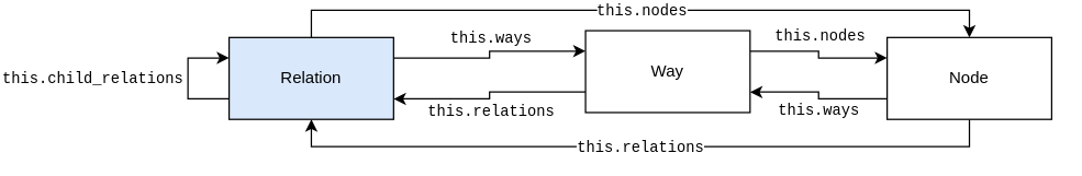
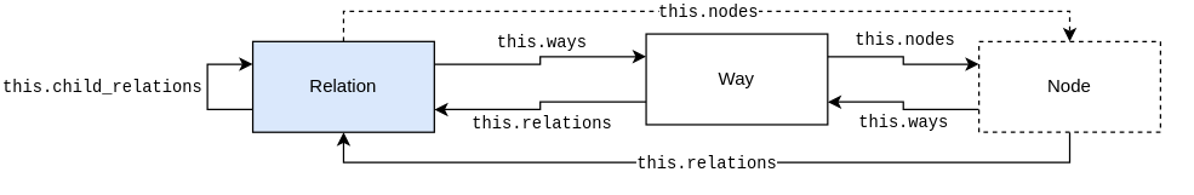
  <mxCell id="0" />
  <mxCell id="1" parent="0" />
  <mxCell id="2" style="edgeStyle=orthogonalEdgeStyle;rounded=0;orthogonalLoop=1;jettySize=auto;html=1;exitX=1;exitY=0.25;exitDx=0;exitDy=0;entryX=0;entryY=0.25;entryDx=0;entryDy=0;verticalAlign=bottom;horizontal=1;spacing=5;" parent="1" source="6" target="16" edge="1"><mxGeometry relative="1" as="geometry"><mxPoint x="150" y="-5" as="sourcePoint" /><mxPoint x="270" y="-5" as="targetPoint" /></mxGeometry></mxCell>
  <mxCell id="3" value="&lt;div align=&quot;center&quot;&gt;&lt;font face=&quot;Courier New&quot;&gt;this.ways&lt;/font&gt;&lt;/div&gt;" style="edgeLabel;html=1;align=center;verticalAlign=bottom;resizable=0;points=[];horizontal=1;spacing=5;" parent="2" vertex="1" connectable="0"><mxGeometry x="0.183" y="-2" relative="1" as="geometry"><mxPoint x="-11" as="offset" /></mxGeometry></mxCell>
- <mxCell id="4" style="edgeStyle=orthogonalEdgeStyle;rounded=0;orthogonalLoop=1;jettySize=auto;html=1;exitX=0.5;exitY=0;exitDx=0;exitDy=0;entryX=0.5;entryY=0;entryDx=0;entryDy=0;" parent="1" source="6" target="11" edge="1"><mxGeometry relative="1" as="geometry" /></mxCell>
+ <mxCell id="4" style="edgeStyle=orthogonalEdgeStyle;rounded=0;orthogonalLoop=1;jettySize=auto;html=1;exitX=0.5;exitY=0;exitDx=0;exitDy=0;entryX=0.5;entryY=0;entryDx=0;entryDy=0;dashed=1;" parent="1" source="6" target="11" edge="1"><mxGeometry relative="1" as="geometry" /></mxCell>
  <mxCell id="5" value="&lt;font face=&quot;Courier New&quot;&gt;this.nodes&lt;/font&gt;" style="edgeLabel;html=1;align=center;verticalAlign=middle;resizable=0;points=[];" parent="4" vertex="1" connectable="0"><mxGeometry x="-0.001" relative="1" as="geometry"><mxPoint as="offset" /></mxGeometry></mxCell>
  <mxCell id="6" value="Relation" style="rounded=0;whiteSpace=wrap;html=1;fillColor=#dae8fc;" parent="1" vertex="1"><mxGeometry x="50" y="25" width="120" height="60" as="geometry" /></mxCell>
  <mxCell id="7" style="edgeStyle=orthogonalEdgeStyle;rounded=0;orthogonalLoop=1;jettySize=auto;html=1;exitX=0;exitY=0.75;exitDx=0;exitDy=0;entryX=1;entryY=0.75;entryDx=0;entryDy=0;" parent="1" source="11" target="16" edge="1"><mxGeometry relative="1" as="geometry" /></mxCell>
  <mxCell id="8" value="&lt;font face=&quot;Courier New&quot;&gt;this.ways&lt;/font&gt;" style="edgeLabel;html=1;align=center;verticalAlign=top;resizable=0;points=[];spacing=0;" parent="7" vertex="1" connectable="0"><mxGeometry x="0.014" y="1" relative="1" as="geometry"><mxPoint as="offset" /></mxGeometry></mxCell>
  <mxCell id="9" style="edgeStyle=orthogonalEdgeStyle;rounded=0;orthogonalLoop=1;jettySize=auto;html=1;exitX=0.5;exitY=1;exitDx=0;exitDy=0;" parent="1" source="11" edge="1"><mxGeometry relative="1" as="geometry"><mxPoint x="110" y="85" as="targetPoint" /><Array as="points"><mxPoint x="590" y="105" /><mxPoint x="110" y="105" /></Array></mxGeometry></mxCell>
  <mxCell id="10" value="&lt;font face=&quot;Courier New&quot;&gt;this.relations&lt;/font&gt;" style="edgeLabel;html=1;align=center;verticalAlign=middle;resizable=0;points=[];" parent="9" vertex="1" connectable="0"><mxGeometry x="0.003" relative="1" as="geometry"><mxPoint as="offset" /></mxGeometry></mxCell>
- <mxCell id="11" value="Node" style="rounded=0;whiteSpace=wrap;html=1;" parent="1" vertex="1"><mxGeometry x="530" y="25" width="120" height="60" as="geometry" /></mxCell>
+ <mxCell id="11" value="Node" style="rounded=0;whiteSpace=wrap;html=1;dashed=1;" parent="1" vertex="1"><mxGeometry x="530" y="25" width="120" height="60" as="geometry" /></mxCell>
  <mxCell id="12" style="edgeStyle=orthogonalEdgeStyle;rounded=0;orthogonalLoop=1;jettySize=auto;html=1;exitX=1;exitY=0.25;exitDx=0;exitDy=0;entryX=0;entryY=0.25;entryDx=0;entryDy=0;" parent="1" source="16" target="11" edge="1"><mxGeometry relative="1" as="geometry" /></mxCell>
  <mxCell id="13" value="&lt;div align=&quot;center&quot;&gt;&lt;font face=&quot;Courier New&quot;&gt;this.nodes&lt;/font&gt;&lt;/div&gt;" style="edgeLabel;html=1;align=center;verticalAlign=bottom;resizable=0;points=[];spacing=5;" parent="12" vertex="1" connectable="0"><mxGeometry x="-0.024" relative="1" as="geometry"><mxPoint as="offset" /></mxGeometry></mxCell>
  <mxCell id="14" style="edgeStyle=orthogonalEdgeStyle;rounded=0;orthogonalLoop=1;jettySize=auto;html=1;exitX=0;exitY=0.75;exitDx=0;exitDy=0;entryX=1;entryY=0.75;entryDx=0;entryDy=0;" parent="1" source="16" target="6" edge="1"><mxGeometry relative="1" as="geometry" /></mxCell>
  <mxCell id="15" value="&lt;font face=&quot;Courier New&quot;&gt;this.relations&lt;/font&gt;" style="edgeLabel;html=1;align=center;verticalAlign=top;resizable=0;points=[];spacing=0;" parent="14" vertex="1" connectable="0"><mxGeometry x="0.005" relative="1" as="geometry"><mxPoint as="offset" /></mxGeometry></mxCell>
  <mxCell id="16" value="Way" style="rounded=0;whiteSpace=wrap;html=1;" parent="1" vertex="1"><mxGeometry x="310" y="20" width="120" height="60" as="geometry" /></mxCell>
  <mxCell id="17" style="edgeStyle=orthogonalEdgeStyle;rounded=0;orthogonalLoop=1;jettySize=auto;html=1;exitX=0;exitY=0.75;exitDx=0;exitDy=0;entryX=0;entryY=0.25;entryDx=0;entryDy=0;" parent="1" source="6" target="6" edge="1"><mxGeometry relative="1" as="geometry"><Array as="points"><mxPoint x="20" y="70" /><mxPoint x="20" y="40" /></Array></mxGeometry></mxCell>
  <mxCell id="18" value="&lt;div align=&quot;right&quot;&gt;&lt;font face=&quot;Courier New&quot;&gt;this.child_relations&lt;/font&gt;&lt;/div&gt;" style="edgeLabel;html=1;align=right;verticalAlign=middle;resizable=0;points=[];spacing=5;" parent="17" vertex="1" connectable="0"><mxGeometry x="0.007" relative="1" as="geometry"><mxPoint as="offset" /></mxGeometry></mxCell>
